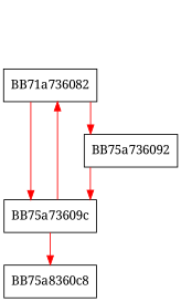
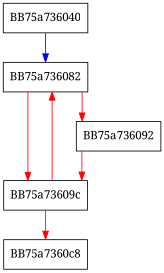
  digraph {
    fontname="Noto Serif"
    splines=ortho
    node [fontname="Noto Serif" shape=box]
    edge [color=red fontname="Noto Serif"]
-   BB75a736082 [label=BB71a736082]
+   BB75a736040
+   BB75a736082
    BB75a73609c
    BB75a736092
-   BB75a7360c8 [label=BB75a8360c8]
+   BB75a7360c8
+   BB75a736040 -> BB75a736082 [color=blue]
    BB75a736082 -> BB75a73609c
    BB75a736082 -> BB75a736092
    BB75a73609c -> BB75a736082
    BB75a73609c -> BB75a7360c8
    BB75a736092 -> BB75a73609c
  }
